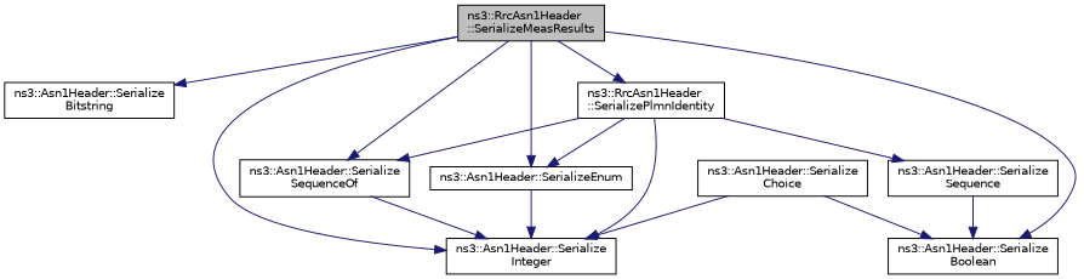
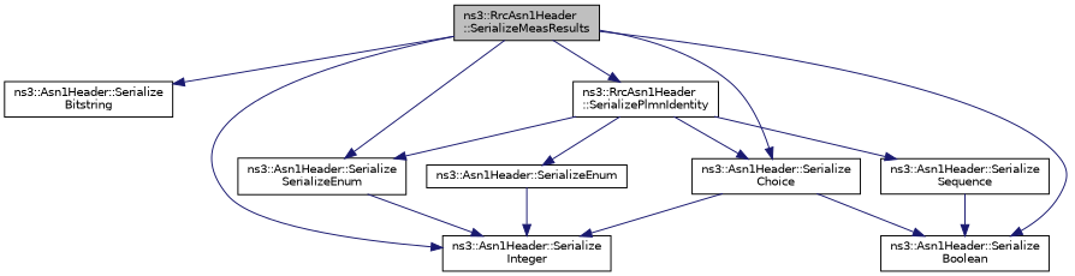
  digraph {
    rankdir=TB
    node [color=black fillcolor=white fontname=Helvetica fontsize=10 shape=record style=filled]
    edge [color=midnightblue fontname=Helvetica fontsize=10 labelfontname=Helvetica labelfontsize=10 style=solid]
    n1 [fillcolor=grey75 fontcolor=black height=0.2 label="ns3::RrcAsn1Header\l::SerializeMeasResults" width=0.4]
    n2 [height=0.2 label="ns3::Asn1Header::Serialize\lBitstring" width=0.4]
    n3 [height=0.2 label="ns3::Asn1Header::Serialize\lChoice" width=0.4]
    n4 [height=0.2 label="ns3::Asn1Header::Serialize\lInteger" width=0.4]
    n5 [height=0.2 label="ns3::RrcAsn1Header\l::SerializePlmnIdentity" width=0.4]
-   n6 [height=0.2 label="ns3::Asn1Header::Serialize\lSequenceOf" width=0.4]
+   n6 [height=0.2 label="ns3::Asn1Header::Serialize\lSerializeEnum" width=0.4]
    n7 [height=0.2 label="ns3::Asn1Header::Serialize\lBoolean" width=0.4]
    n8 [height=0.2 label="ns3::Asn1Header::Serialize\lSequence" width=0.4]
    n9 [height=0.2 label="ns3::Asn1Header::SerializeEnum" width=0.4]
    n1 -> n2
-   n1 -> n9
+   n1 -> n3
    n1 -> n4
    n1 -> n5
    n1 -> n6
    n1 -> n7
    n3 -> n4
    n3 -> n7
-   n5 -> n4
+   n5 -> n3
    n5 -> n6
    n5 -> n8
    n5 -> n9
    n6 -> n4
    n8 -> n7
    n9 -> n4
  }
